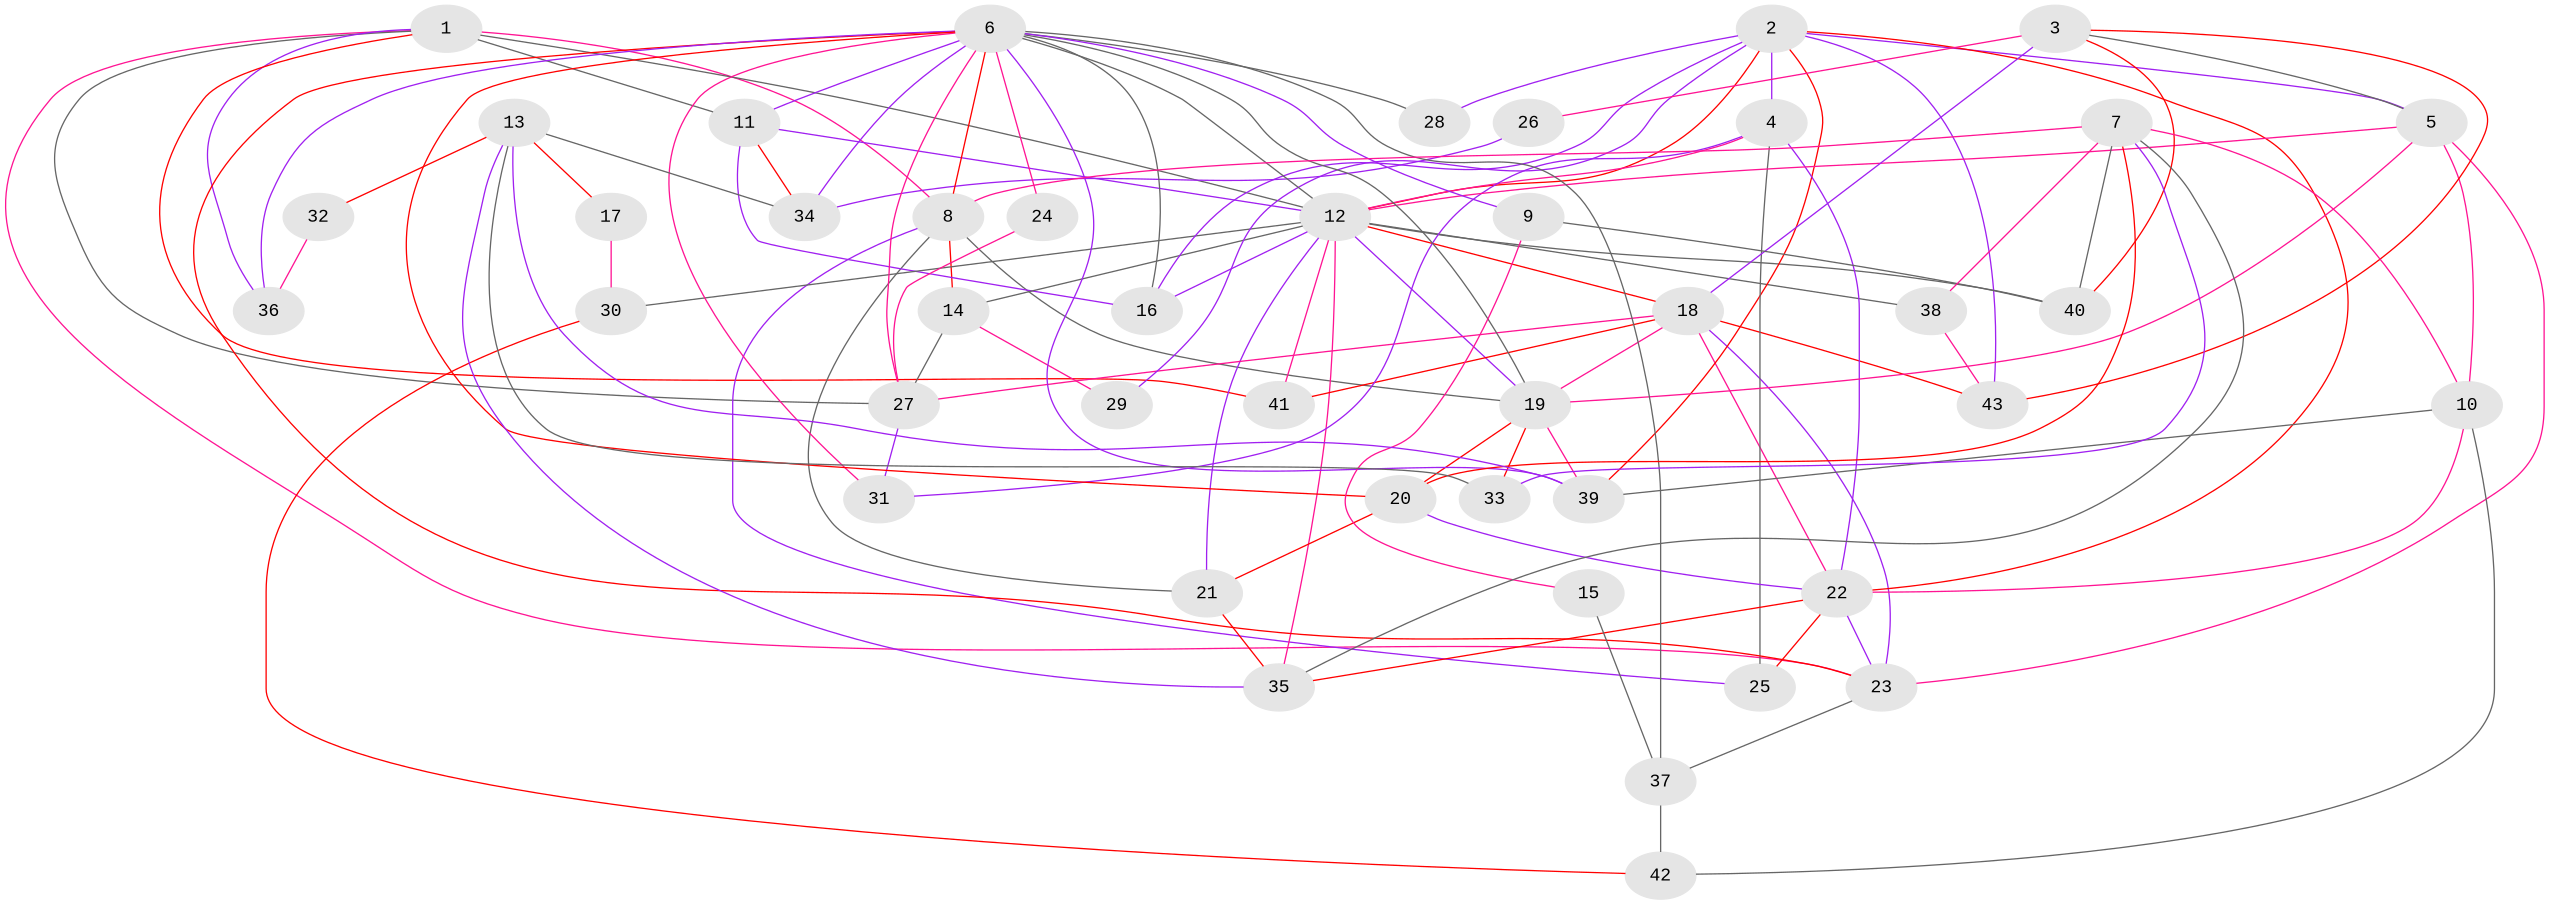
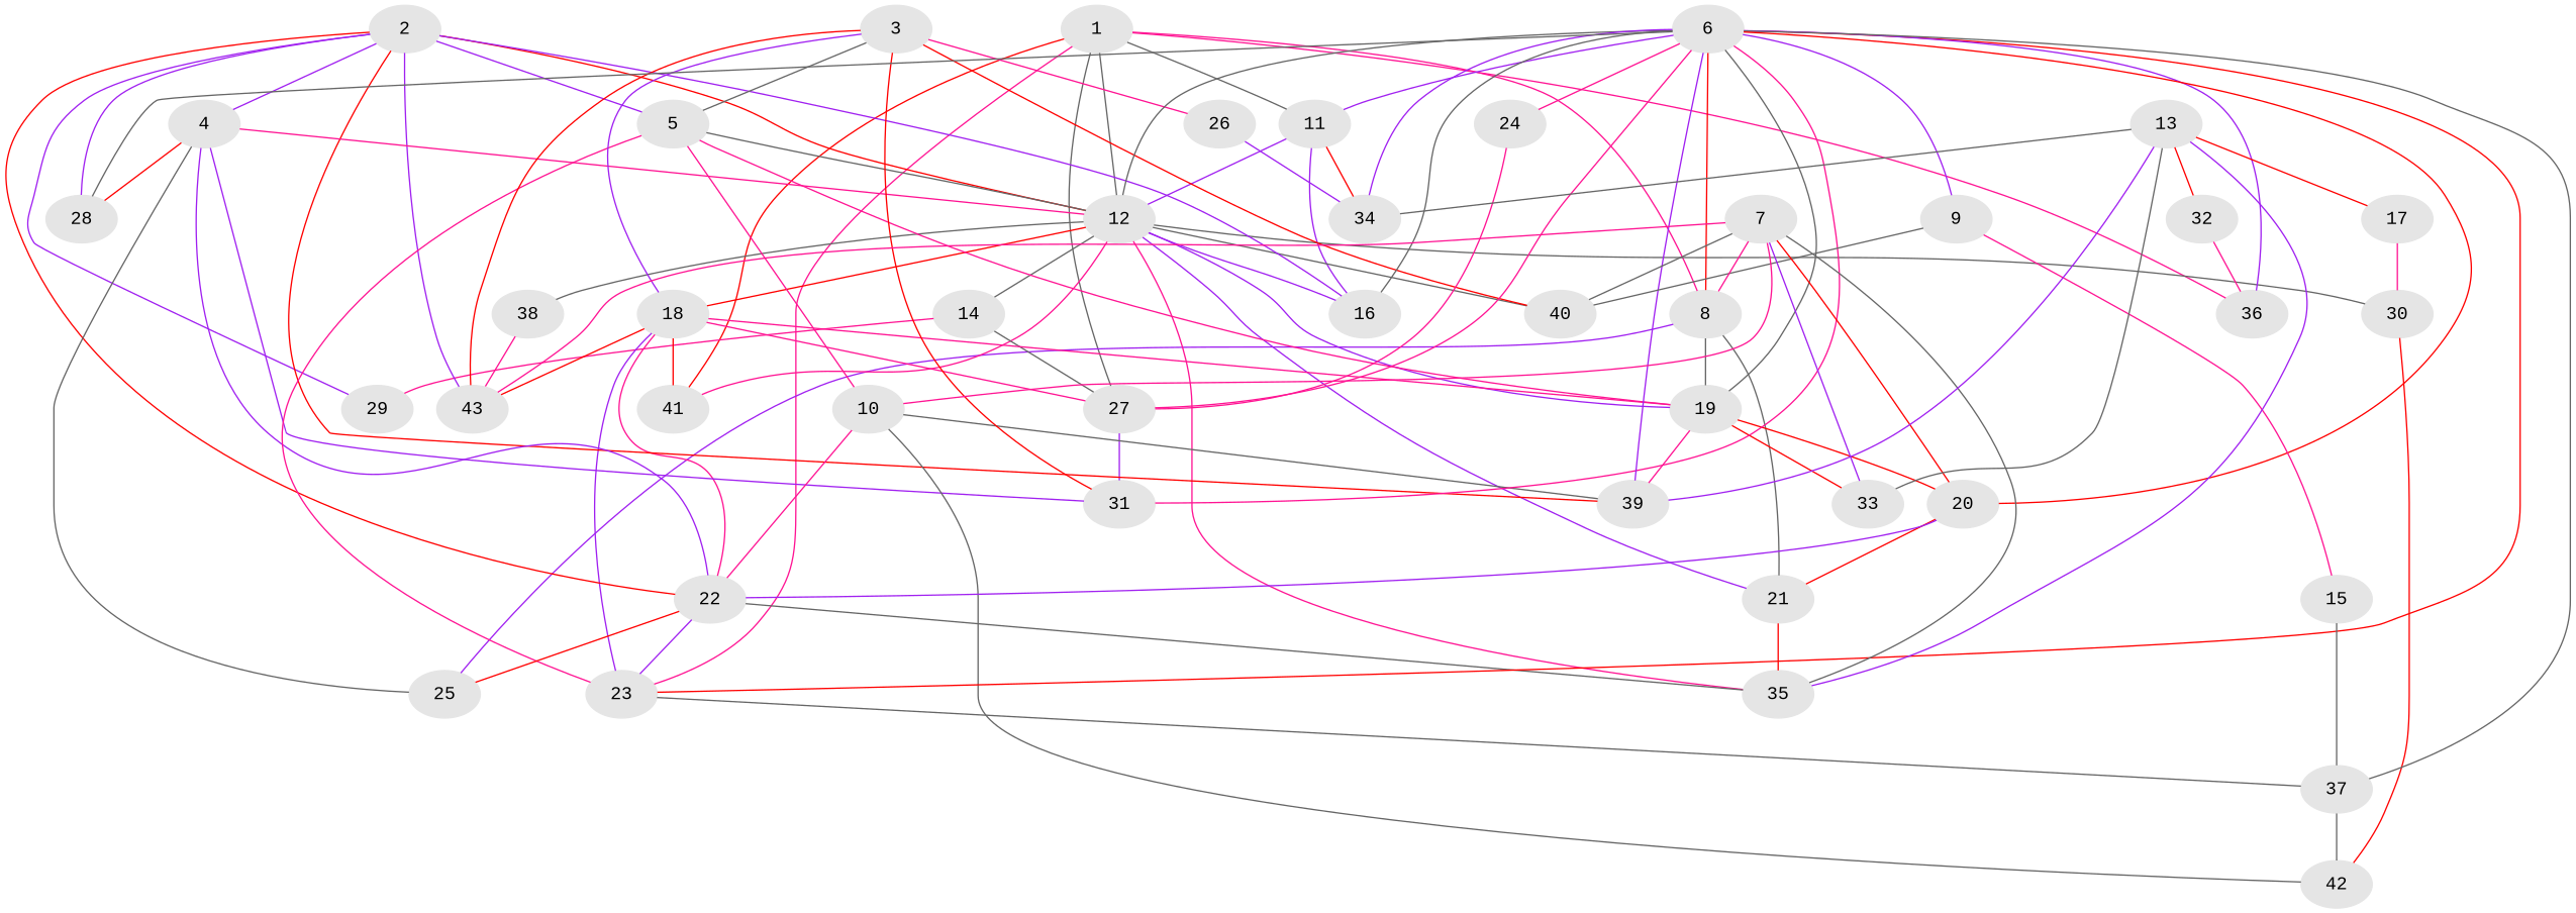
  graph {
    fontname="Liberation Mono"
    node [color=gray90 fontname="Liberation Mono" style=filled]
    edge [color=deeppink fontname="Liberation Mono" weight=1.0]
    1
    8
    11
    12
    23
    27
    36
    41
    25
    19
    14
    21
    16
    34
    18
    40
    35
    38
    30
    37
    31
    2
    4
    5
    22
    28
    29
    39
    43
    10
    3
    26
    42
    20
    33
    6
    9
    24
    15
    7
    13
    17
    32
    1 -- 8
    1 -- 11 [color=gray40]
    1 -- 12 [color=gray40 weight=2.0]
    1 -- 23
    1 -- 27 [color=gray40]
-   1 -- 36 [color=purple]
+   1 -- 36
    1 -- 41 [color=red]
    8 -- 25 [color=purple]
    8 -- 19 [color=gray40]
-   8 -- 14 [color=red weight=2.0]
    8 -- 21 [color=gray40]
    11 -- 12 [color=purple]
    11 -- 16 [color=purple]
    11 -- 34 [color=red]
    12 -- 41
    12 -- 19 [color=purple]
    12 -- 14 [color=gray40]
    12 -- 21 [color=purple]
    12 -- 16 [color=purple]
    12 -- 18 [color=red]
    12 -- 40 [color=gray40]
    12 -- 35
    12 -- 38 [color=gray40]
    12 -- 30 [color=gray40 weight=2.0]
    23 -- 37 [color=gray40]
    27 -- 31 [color=purple]
    19 -- 39
    19 -- 20 [color=red]
    19 -- 33 [color=red]
    14 -- 27 [color=gray40]
    14 -- 29
    21 -- 35 [color=red]
    18 -- 23 [color=purple weight=3.0]
    18 -- 27
    18 -- 41 [color=red]
    18 -- 19
    18 -- 22
    18 -- 43 [color=red]
    38 -- 43
    30 -- 42 [color=red]
    37 -- 42 [color=gray40]
    2 -- 12 [color=red weight=2.0]
    2 -- 16 [color=purple]
    2 -- 4 [color=purple]
    2 -- 5 [color=purple weight=2.0]
    2 -- 22 [color=red]
    2 -- 28 [color=purple]
    2 -- 29 [color=purple]
    2 -- 39 [color=red]
    2 -- 43 [color=purple]
    4 -- 12
    4 -- 25 [color=gray40]
    4 -- 31 [color=purple]
    4 -- 22 [color=purple weight=2.0]
-   5 -- 12
+   4 -- 28 [color=red]
+   5 -- 12 [color=gray40]
    5 -- 23
    5 -- 19
    5 -- 10
    22 -- 23 [color=purple]
    22 -- 25 [color=red]
-   22 -- 35 [color=red]
+   22 -- 35 [color=gray40]
    10 -- 22 [weight=2.0]
    10 -- 39 [color=gray40]
    10 -- 42 [color=gray40]
    3 -- 18 [color=purple]
    3 -- 40 [color=red]
+   3 -- 31 [color=red]
    3 -- 5 [color=gray40]
    3 -- 43 [color=red]
    3 -- 26 [weight=2.0]
    26 -- 34 [color=purple]
    20 -- 21 [color=red]
    20 -- 22 [color=purple]
    6 -- 8 [color=red]
    6 -- 11 [color=purple]
    6 -- 12 [color=gray40 weight=2.0]
    6 -- 23 [color=red]
    6 -- 27
    6 -- 36 [color=purple]
    6 -- 19 [color=gray40]
    6 -- 16 [color=gray40]
    6 -- 34 [color=purple]
    6 -- 37 [color=gray40]
    6 -- 31 [weight=2.0]
    6 -- 28 [color=gray40]
    6 -- 39 [color=purple]
    6 -- 20 [color=red]
    6 -- 9 [color=purple]
    6 -- 24
    9 -- 40 [color=gray40]
    9 -- 15
    24 -- 27
    15 -- 37 [color=gray40]
    7 -- 8
    7 -- 40 [color=gray40]
    7 -- 35 [color=gray40]
-   7 -- 38 [weight=2.0]
+   7 -- 43 [weight=2.0]
    7 -- 10
    7 -- 20 [color=red]
    7 -- 33 [color=purple]
    13 -- 34 [color=gray40]
    13 -- 35 [color=purple]
    13 -- 39 [color=purple]
    13 -- 33 [color=gray40]
    13 -- 17 [color=red]
    13 -- 32 [color=red]
    17 -- 30
    32 -- 36
  }
